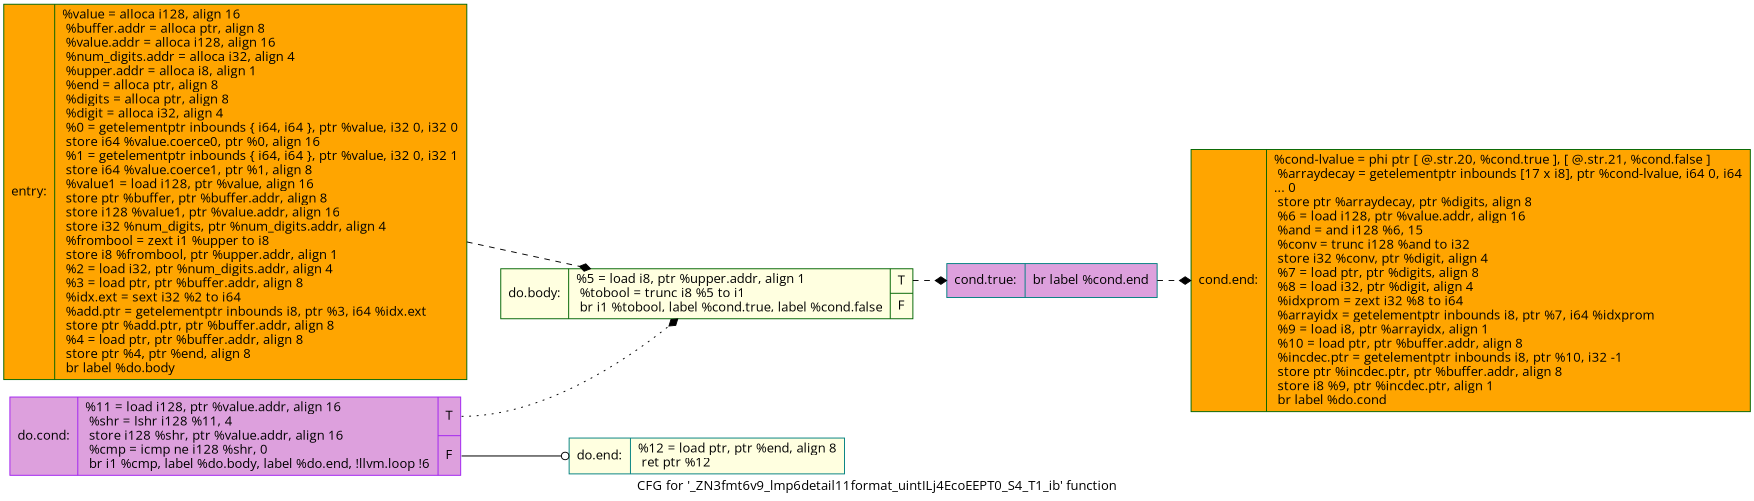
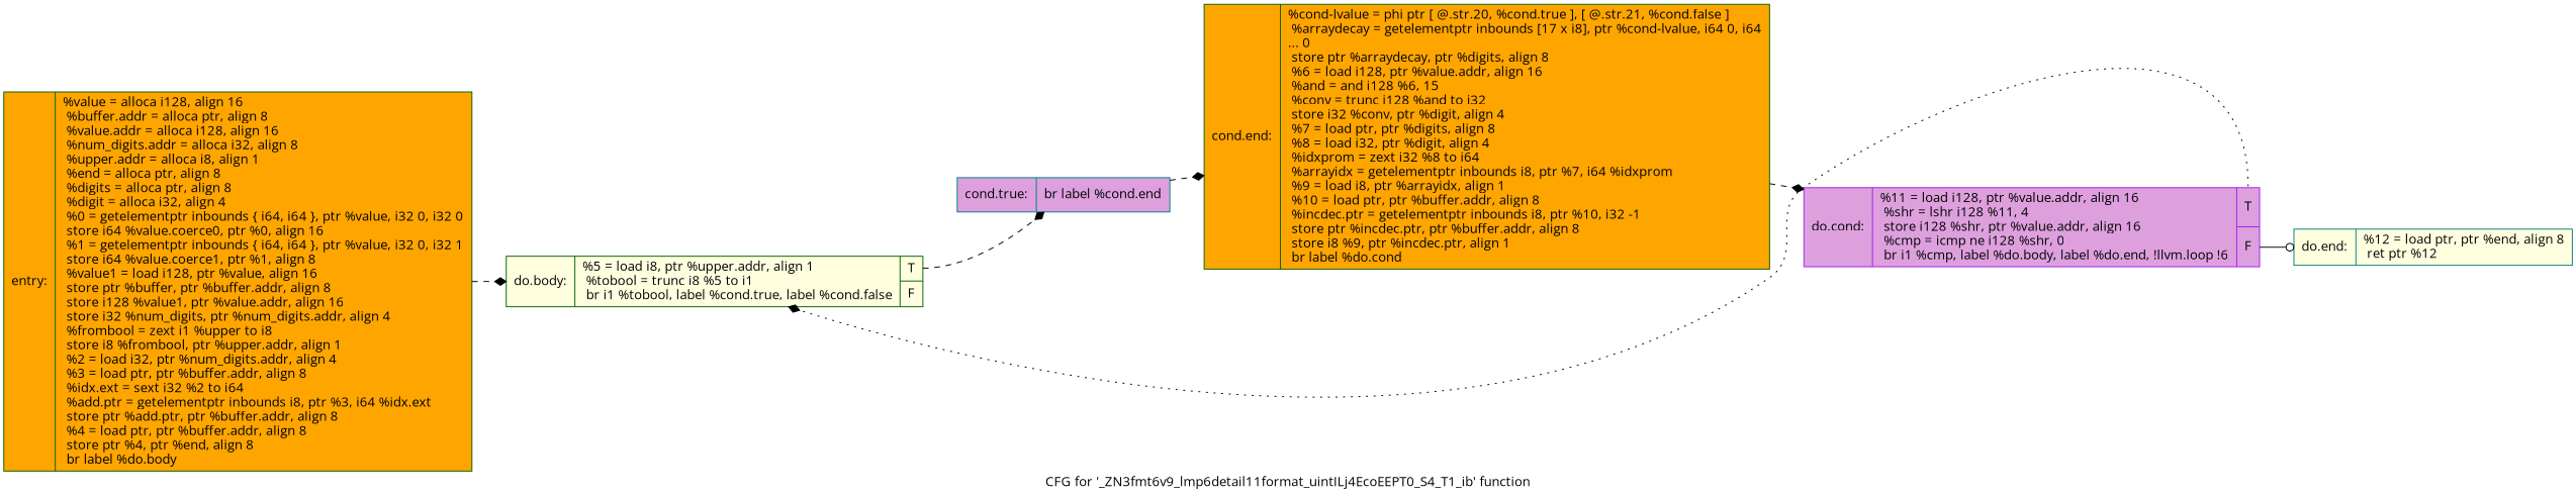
  digraph {
    fontname="Open Sans"
    label="CFG for '_ZN3fmt6v9_lmp6detail11format_uintILj4EcoEEPT0_S4_T1_ib' function"
    rankdir=LR
    node [color=darkgreen fillcolor=orange fontname="Open Sans" shape=record style=filled]
    edge [arrowhead=diamond fontname="Open Sans" style=dashed]
-   n1 [label="{entry:\l|  %value = alloca i128, align 16\l  %buffer.addr = alloca ptr, align 8\l  %value.addr = alloca i128, align 16\l  %num_digits.addr = alloca i32, align 4\l  %upper.addr = alloca i8, align 1\l  %end = alloca ptr, align 8\l  %digits = alloca ptr, align 8\l  %digit = alloca i32, align 4\l  %0 = getelementptr inbounds \{ i64, i64 \}, ptr %value, i32 0, i32 0\l  store i64 %value.coerce0, ptr %0, align 16\l  %1 = getelementptr inbounds \{ i64, i64 \}, ptr %value, i32 0, i32 1\l  store i64 %value.coerce1, ptr %1, align 8\l  %value1 = load i128, ptr %value, align 16\l  store ptr %buffer, ptr %buffer.addr, align 8\l  store i128 %value1, ptr %value.addr, align 16\l  store i32 %num_digits, ptr %num_digits.addr, align 4\l  %frombool = zext i1 %upper to i8\l  store i8 %frombool, ptr %upper.addr, align 1\l  %2 = load i32, ptr %num_digits.addr, align 4\l  %3 = load ptr, ptr %buffer.addr, align 8\l  %idx.ext = sext i32 %2 to i64\l  %add.ptr = getelementptr inbounds i8, ptr %3, i64 %idx.ext\l  store ptr %add.ptr, ptr %buffer.addr, align 8\l  %4 = load ptr, ptr %buffer.addr, align 8\l  store ptr %4, ptr %end, align 8\l  br label %do.body\l}"]
+   n1 [label="{entry:\l|  %value = alloca i128, align 16\l  %buffer.addr = alloca ptr, align 8\l  %value.addr = alloca i128, align 16\l  %num_digits.addr = alloca i32, align 8\l  %upper.addr = alloca i8, align 1\l  %end = alloca ptr, align 8\l  %digits = alloca ptr, align 8\l  %digit = alloca i32, align 4\l  %0 = getelementptr inbounds \{ i64, i64 \}, ptr %value, i32 0, i32 0\l  store i64 %value.coerce0, ptr %0, align 16\l  %1 = getelementptr inbounds \{ i64, i64 \}, ptr %value, i32 0, i32 1\l  store i64 %value.coerce1, ptr %1, align 8\l  %value1 = load i128, ptr %value, align 16\l  store ptr %buffer, ptr %buffer.addr, align 8\l  store i128 %value1, ptr %value.addr, align 16\l  store i32 %num_digits, ptr %num_digits.addr, align 4\l  %frombool = zext i1 %upper to i8\l  store i8 %frombool, ptr %upper.addr, align 1\l  %2 = load i32, ptr %num_digits.addr, align 4\l  %3 = load ptr, ptr %buffer.addr, align 8\l  %idx.ext = sext i32 %2 to i64\l  %add.ptr = getelementptr inbounds i8, ptr %3, i64 %idx.ext\l  store ptr %add.ptr, ptr %buffer.addr, align 8\l  %4 = load ptr, ptr %buffer.addr, align 8\l  store ptr %4, ptr %end, align 8\l  br label %do.body\l}"]
    n2 [fillcolor=lightyellow label="{do.body:\l|  %5 = load i8, ptr %upper.addr, align 1\l  %tobool = trunc i8 %5 to i1\l  br i1 %tobool, label %cond.true, label %cond.false\l|{<s0>T|<s1>F}}"]
    n3 [color=teal fillcolor=plum label="{cond.true:\l|  br label %cond.end\l}"]
    n4 [label="{cond.end:\l|  %cond-lvalue = phi ptr [ @.str.20, %cond.true ], [ @.str.21, %cond.false ]\l  %arraydecay = getelementptr inbounds [17 x i8], ptr %cond-lvalue, i64 0, i64\l... 0\l  store ptr %arraydecay, ptr %digits, align 8\l  %6 = load i128, ptr %value.addr, align 16\l  %and = and i128 %6, 15\l  %conv = trunc i128 %and to i32\l  store i32 %conv, ptr %digit, align 4\l  %7 = load ptr, ptr %digits, align 8\l  %8 = load i32, ptr %digit, align 4\l  %idxprom = zext i32 %8 to i64\l  %arrayidx = getelementptr inbounds i8, ptr %7, i64 %idxprom\l  %9 = load i8, ptr %arrayidx, align 1\l  %10 = load ptr, ptr %buffer.addr, align 8\l  %incdec.ptr = getelementptr inbounds i8, ptr %10, i32 -1\l  store ptr %incdec.ptr, ptr %buffer.addr, align 8\l  store i8 %9, ptr %incdec.ptr, align 1\l  br label %do.cond\l}"]
    n5 [color=purple fillcolor=plum label="{do.cond:\l|  %11 = load i128, ptr %value.addr, align 16\l  %shr = lshr i128 %11, 4\l  store i128 %shr, ptr %value.addr, align 16\l  %cmp = icmp ne i128 %shr, 0\l  br i1 %cmp, label %do.body, label %do.end, !llvm.loop !6\l|{<s0>T|<s1>F}}"]
    n6 [color=teal fillcolor=lightyellow label="{do.end:\l|  %12 = load ptr, ptr %end, align 8\l  ret ptr %12\l}"]
    n1 -> n2
    n2 -> n3 [tailport=s0]
    n3 -> n4
+   n4 -> n5
    n5 -> n2 [style=dotted tailport=s0]
    n5 -> n6 [arrowhead=odot style=solid tailport=s1]
  }
